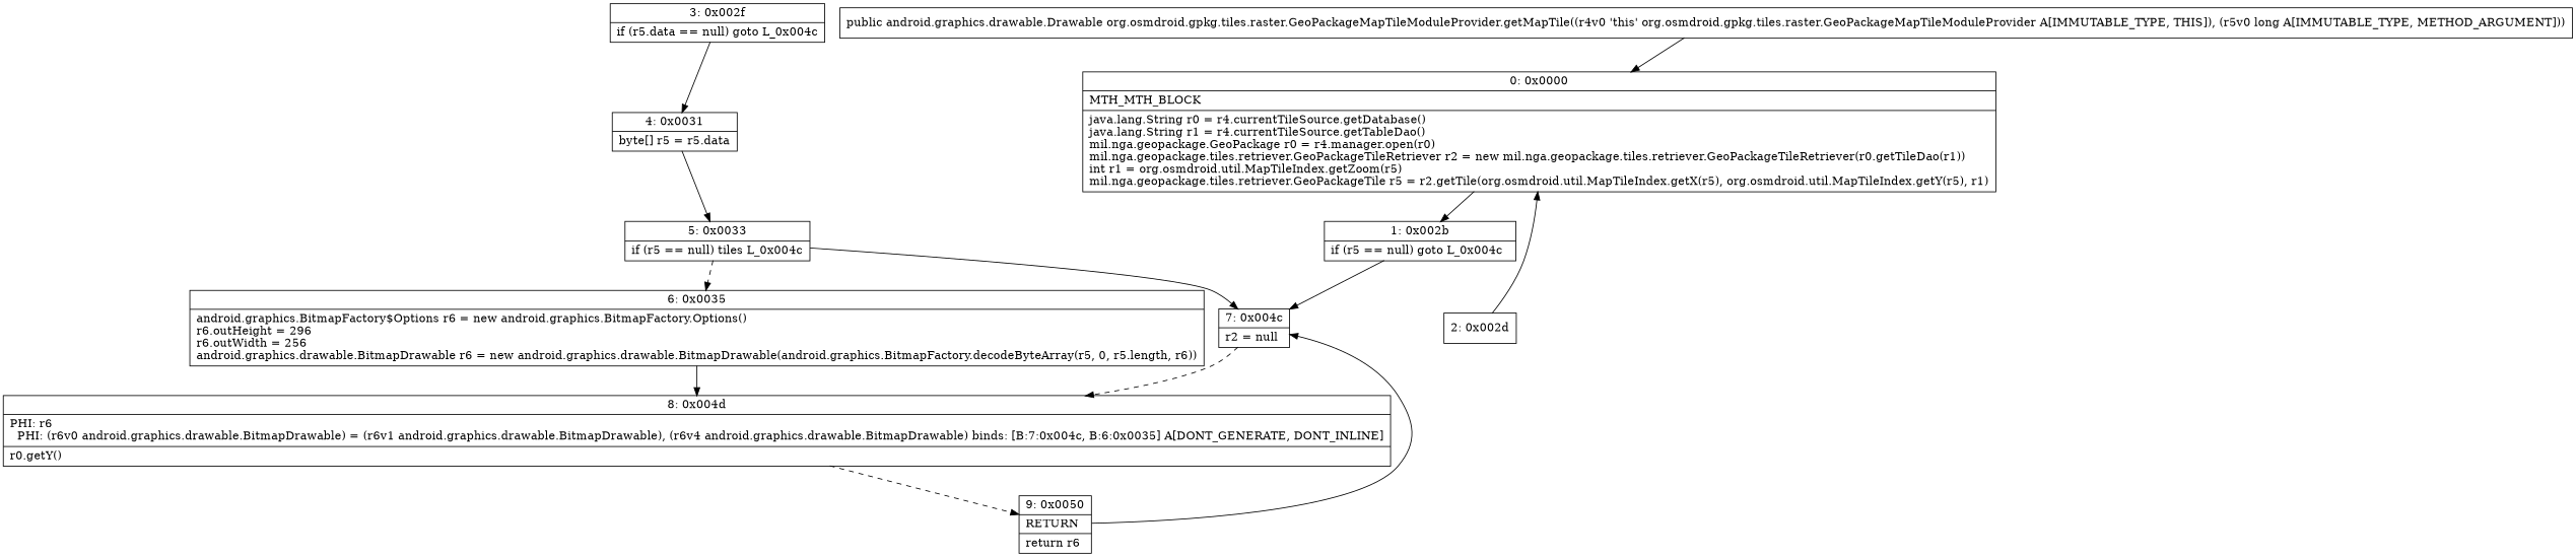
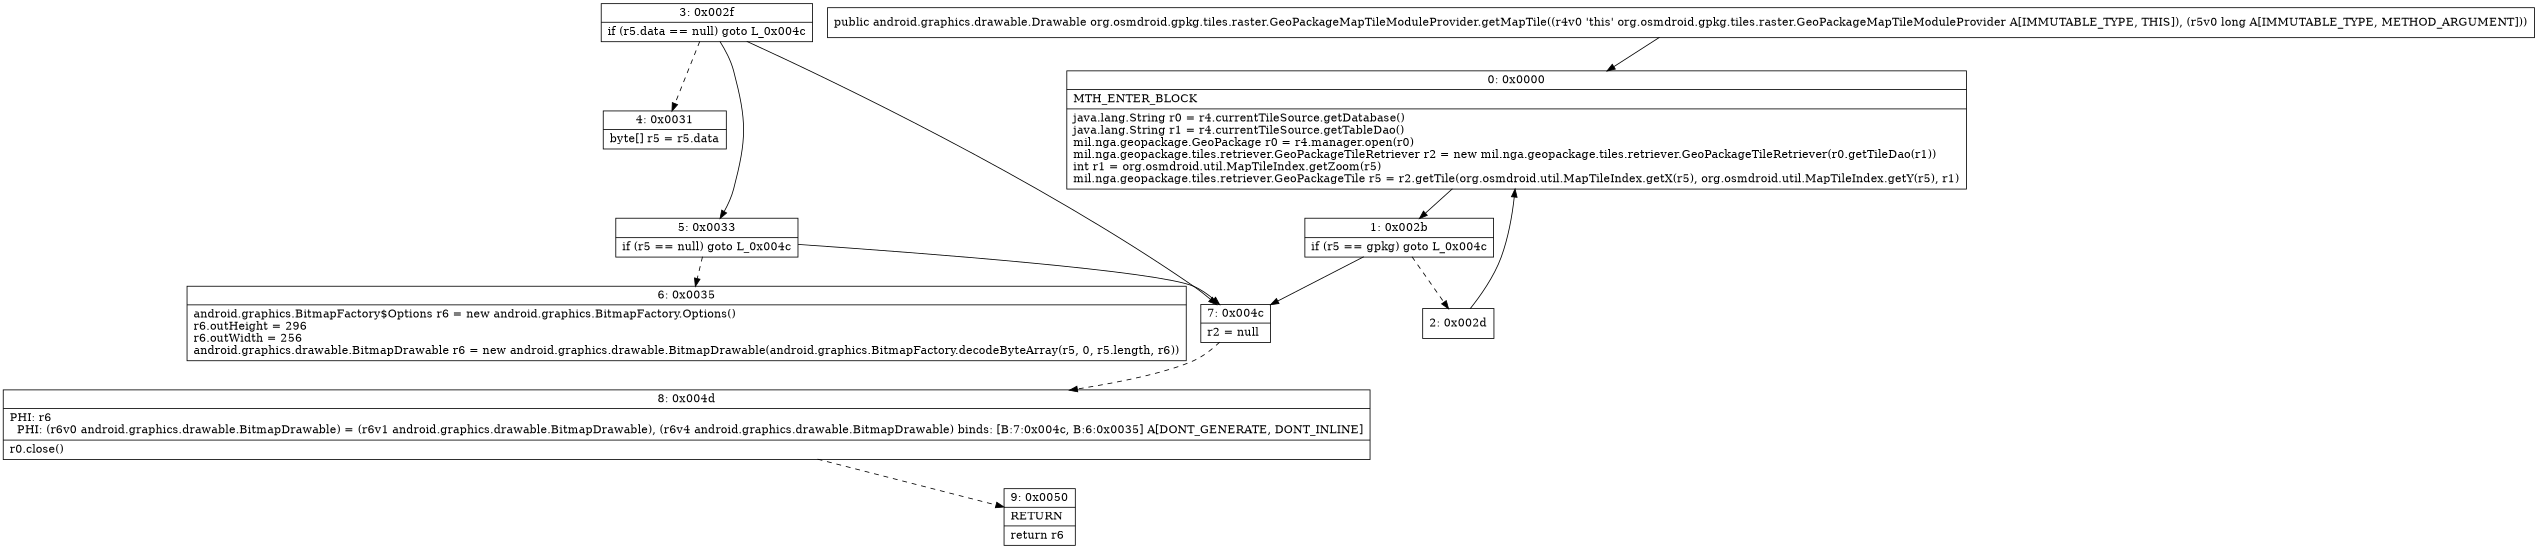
  digraph {
    fontname="DejaVu Serif"
    node [fontname="DejaVu Serif" shape=record]
    edge [fontname="DejaVu Serif"]
-   n1 [label="{0\:\ 0x0000|MTH_MTH_BLOCK\l|java.lang.String r0 = r4.currentTileSource.getDatabase()\ljava.lang.String r1 = r4.currentTileSource.getTableDao()\lmil.nga.geopackage.GeoPackage r0 = r4.manager.open(r0)\lmil.nga.geopackage.tiles.retriever.GeoPackageTileRetriever r2 = new mil.nga.geopackage.tiles.retriever.GeoPackageTileRetriever(r0.getTileDao(r1))\lint r1 = org.osmdroid.util.MapTileIndex.getZoom(r5)\lmil.nga.geopackage.tiles.retriever.GeoPackageTile r5 = r2.getTile(org.osmdroid.util.MapTileIndex.getX(r5), org.osmdroid.util.MapTileIndex.getY(r5), r1)\l}"]
-   n2 [label="{1\:\ 0x002b|if (r5 == null) goto L_0x004c\l}"]
+   n1 [label="{0\:\ 0x0000|MTH_ENTER_BLOCK\l|java.lang.String r0 = r4.currentTileSource.getDatabase()\ljava.lang.String r1 = r4.currentTileSource.getTableDao()\lmil.nga.geopackage.GeoPackage r0 = r4.manager.open(r0)\lmil.nga.geopackage.tiles.retriever.GeoPackageTileRetriever r2 = new mil.nga.geopackage.tiles.retriever.GeoPackageTileRetriever(r0.getTileDao(r1))\lint r1 = org.osmdroid.util.MapTileIndex.getZoom(r5)\lmil.nga.geopackage.tiles.retriever.GeoPackageTile r5 = r2.getTile(org.osmdroid.util.MapTileIndex.getX(r5), org.osmdroid.util.MapTileIndex.getY(r5), r1)\l}"]
+   n2 [label="{1\:\ 0x002b|if (r5 == gpkg) goto L_0x004c\l}"]
    n3 [label="{2\:\ 0x002d}"]
    n4 [label="{7\:\ 0x004c|r2 = null\l}"]
-   n5 [label="{8\:\ 0x004d|PHI: r6 \l  PHI: (r6v0 android.graphics.drawable.BitmapDrawable) = (r6v1 android.graphics.drawable.BitmapDrawable), (r6v4 android.graphics.drawable.BitmapDrawable) binds: [B:7:0x004c, B:6:0x0035] A[DONT_GENERATE, DONT_INLINE]\l|r0.getY()\l}"]
+   n5 [label="{8\:\ 0x004d|PHI: r6 \l  PHI: (r6v0 android.graphics.drawable.BitmapDrawable) = (r6v1 android.graphics.drawable.BitmapDrawable), (r6v4 android.graphics.drawable.BitmapDrawable) binds: [B:7:0x004c, B:6:0x0035] A[DONT_GENERATE, DONT_INLINE]\l|r0.close()\l}"]
    n6 [label="{3\:\ 0x002f|if (r5.data == null) goto L_0x004c\l}"]
    n7 [label="{4\:\ 0x0031|byte[] r5 = r5.data\l}"]
-   n8 [label="{5\:\ 0x0033|if (r5 == null) tiles L_0x004c\l}"]
+   n8 [label="{5\:\ 0x0033|if (r5 == null) goto L_0x004c\l}"]
    n9 [label="{6\:\ 0x0035|android.graphics.BitmapFactory$Options r6 = new android.graphics.BitmapFactory.Options()\lr6.outHeight = 296\lr6.outWidth = 256\landroid.graphics.drawable.BitmapDrawable r6 = new android.graphics.drawable.BitmapDrawable(android.graphics.BitmapFactory.decodeByteArray(r5, 0, r5.length, r6))\l}"]
    n10 [label="{9\:\ 0x0050|RETURN\l|return r6\l}"]
    n11 [label="{public android.graphics.drawable.Drawable org.osmdroid.gpkg.tiles.raster.GeoPackageMapTileModuleProvider.getMapTile((r4v0 'this' org.osmdroid.gpkg.tiles.raster.GeoPackageMapTileModuleProvider A[IMMUTABLE_TYPE, THIS]), (r5v0 long A[IMMUTABLE_TYPE, METHOD_ARGUMENT])) }"]
    n1 -> n2
+   n2 -> n3 [style=dashed]
    n2 -> n4
    n3 -> n1
    n4 -> n5 [style=dashed]
    n5 -> n10 [style=dashed]
-   n10 -> n4
-   n6 -> n7 [style=solid]
-   n7 -> n8
+   n6 -> n4
+   n6 -> n7 [style=dashed]
+   n6 -> n8
    n8 -> n4
    n8 -> n9 [style=dashed]
-   n9 -> n5
    n11 -> n1
  }
